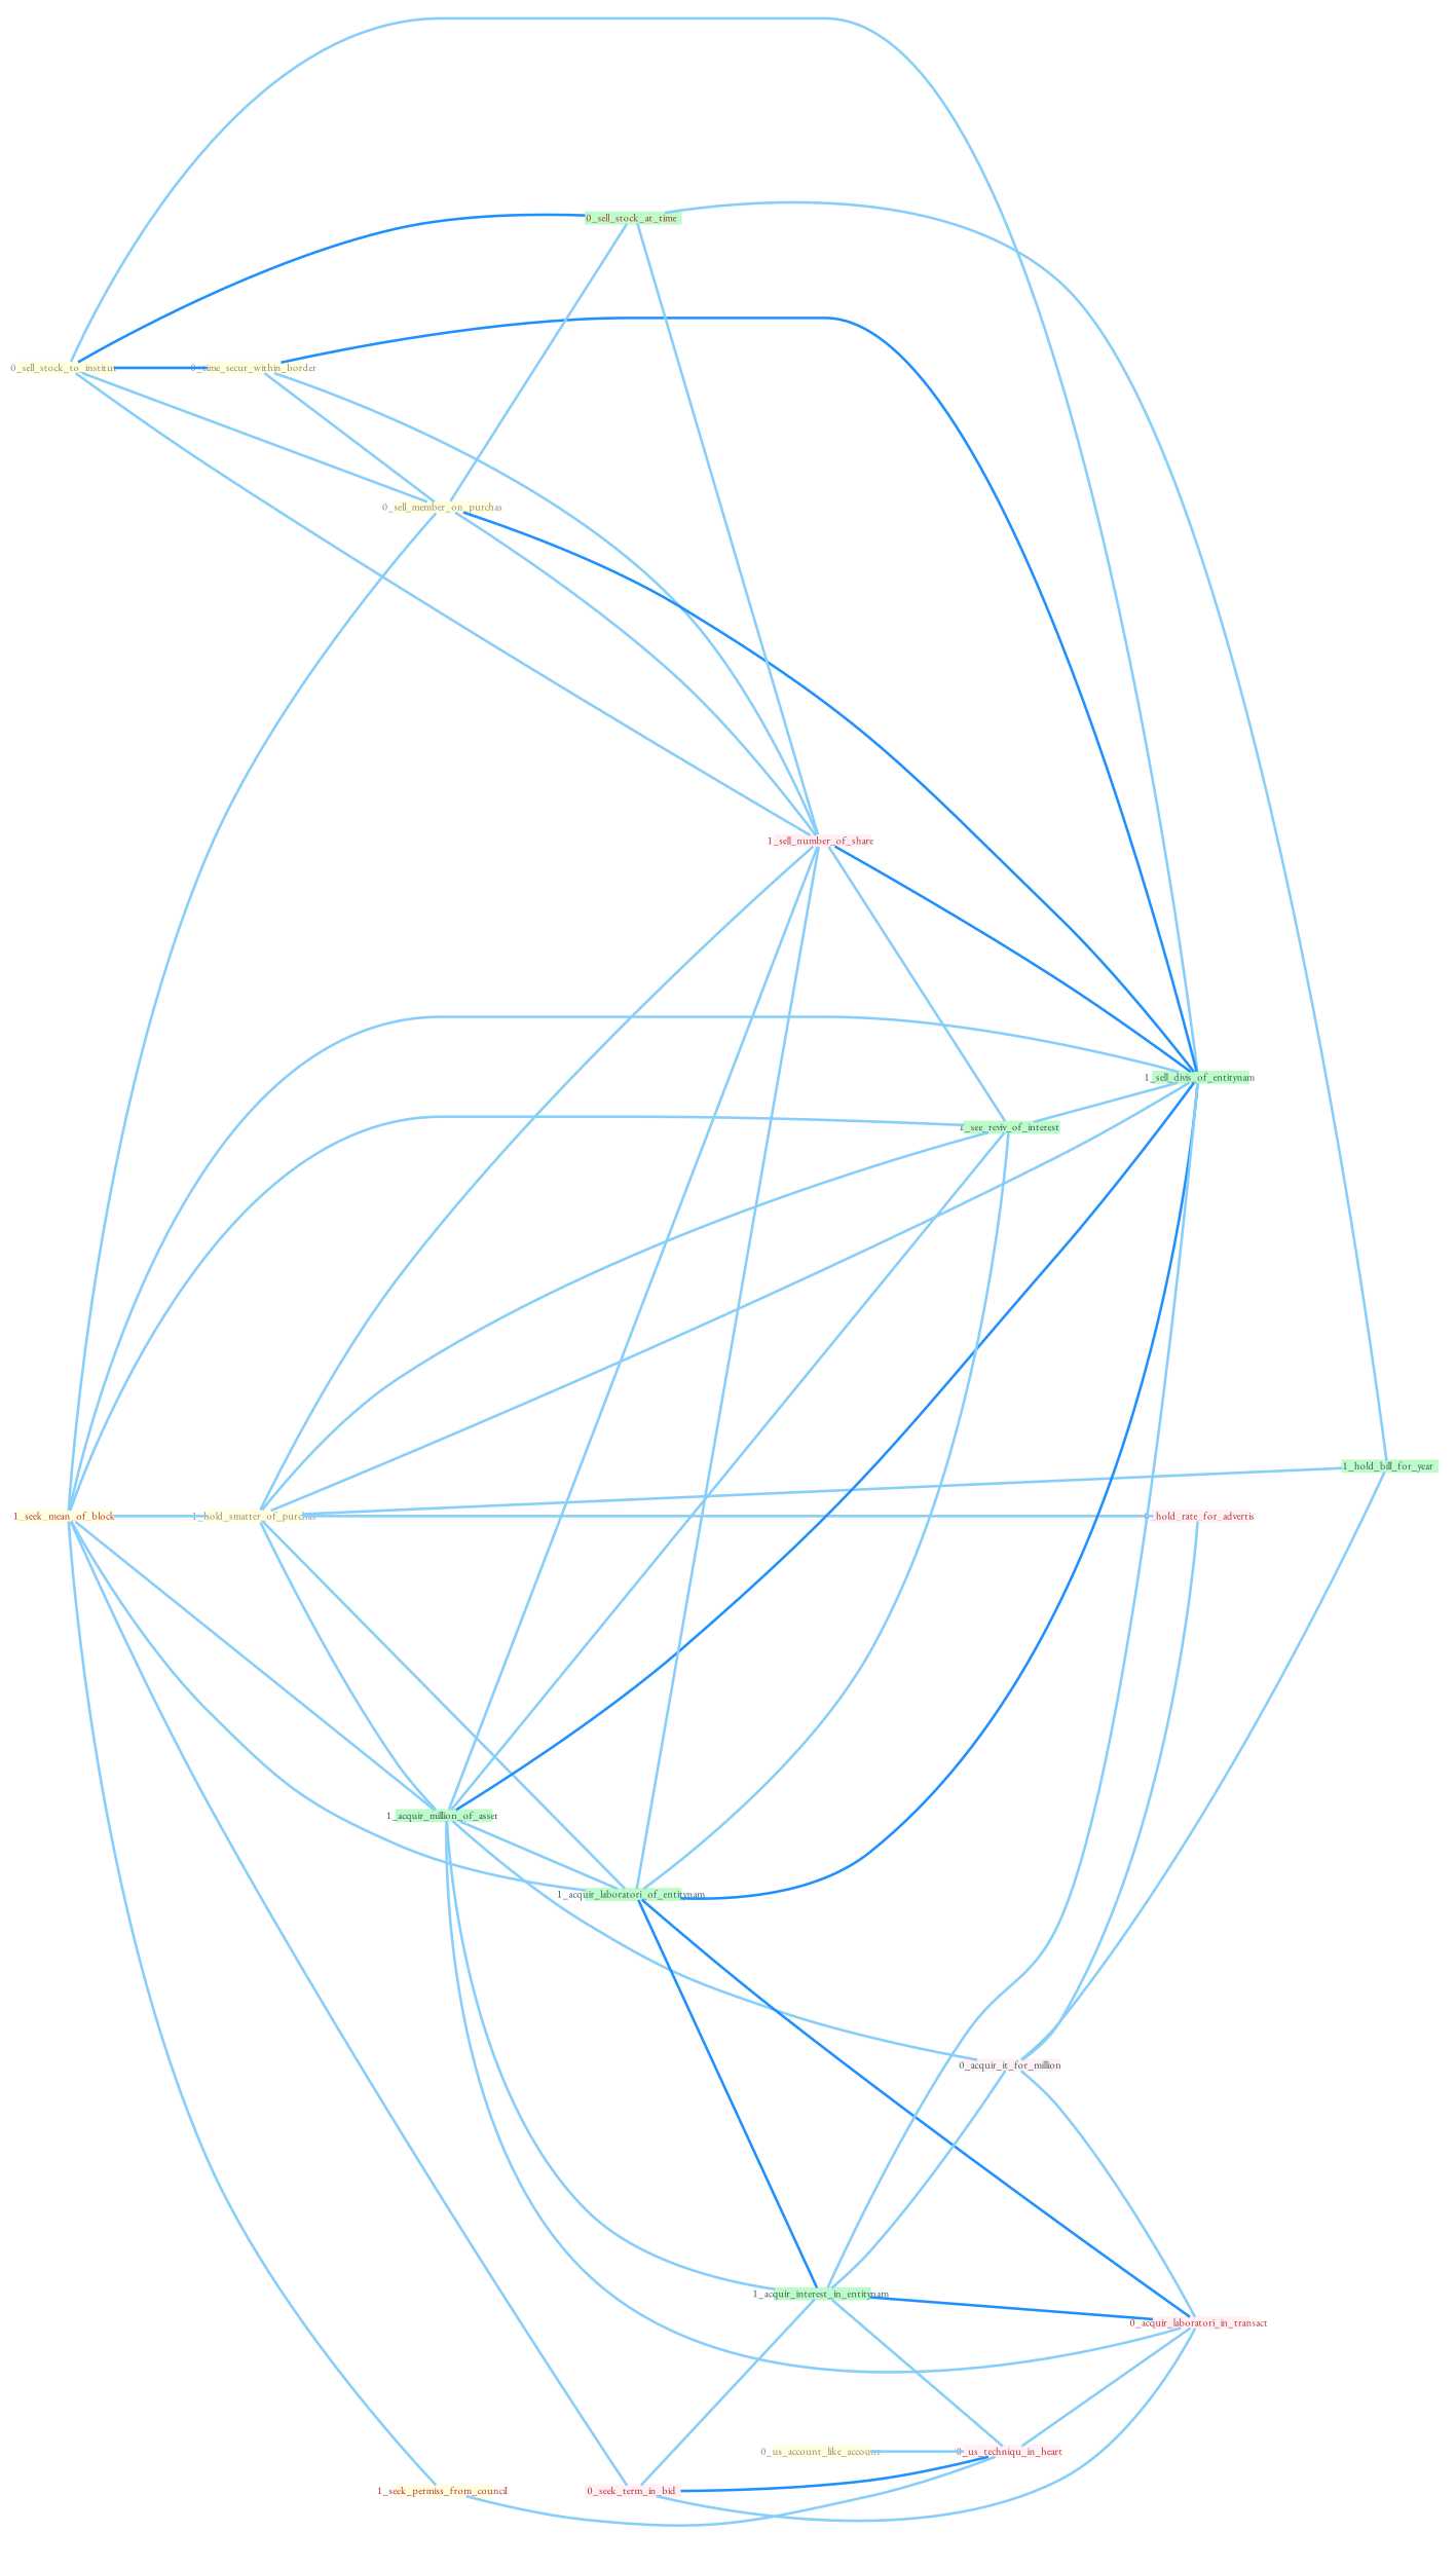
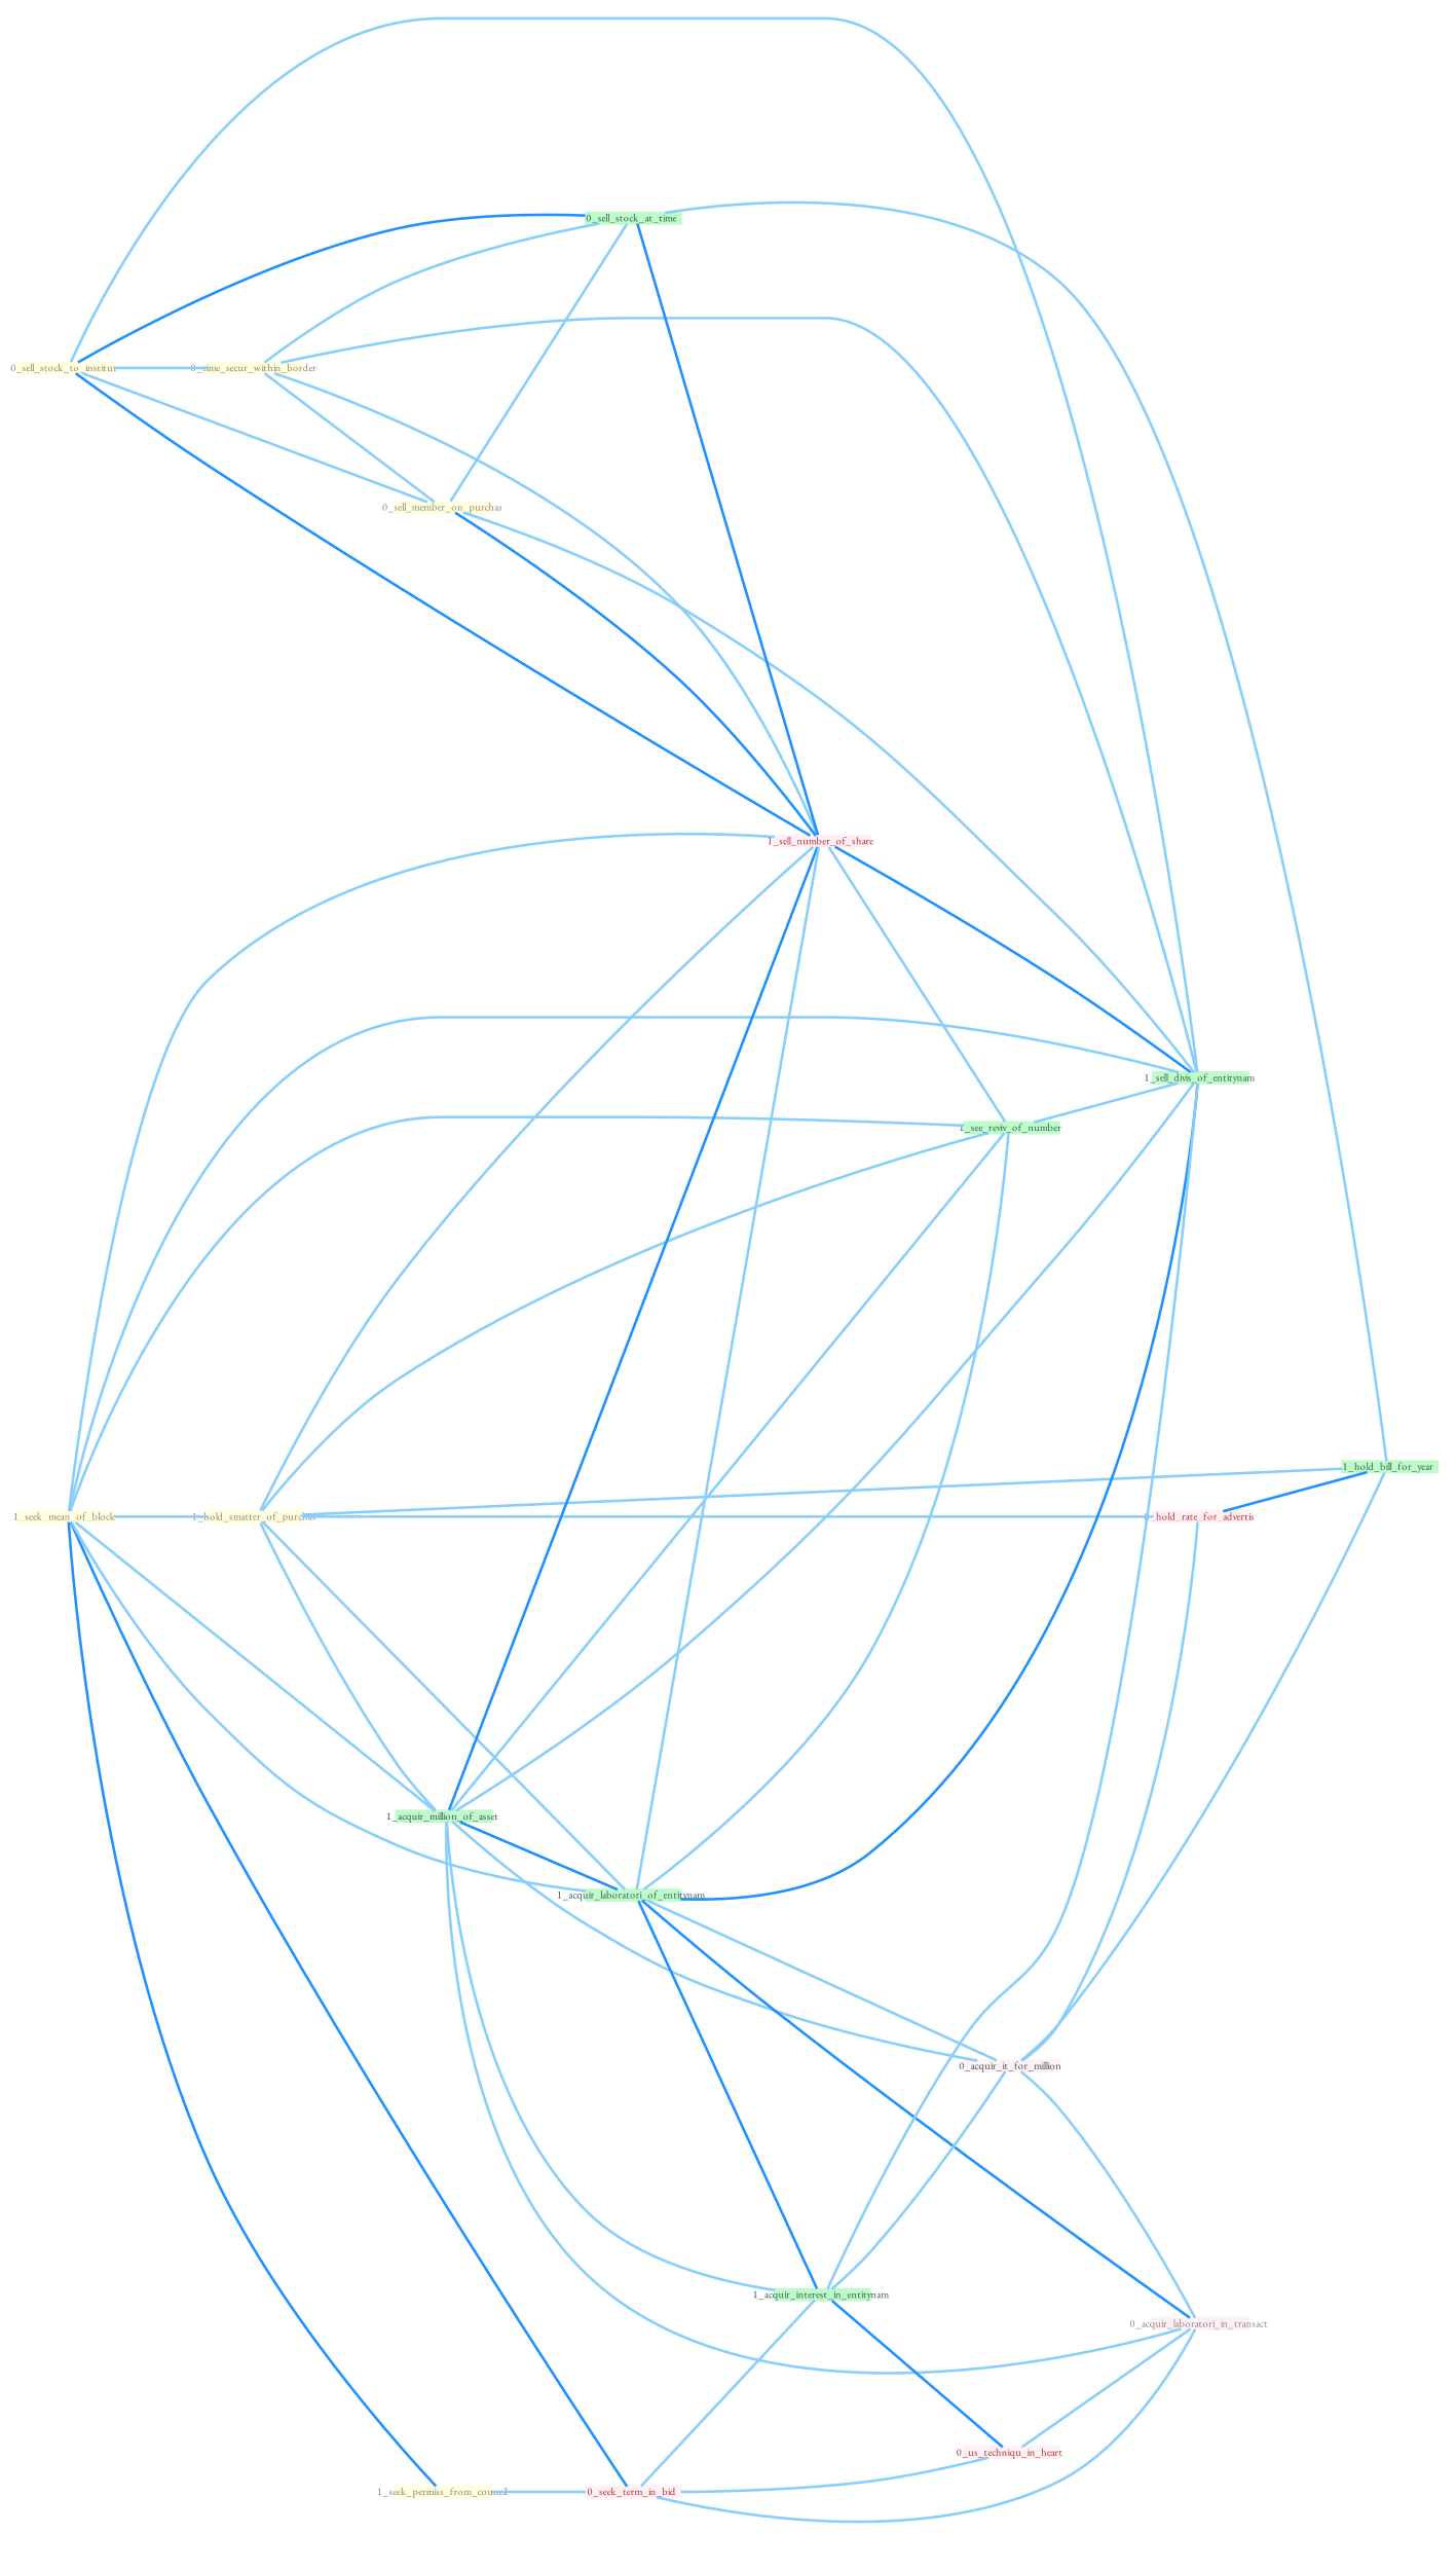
  graph {
    fontname="EB Garamond"
    rankdir=LR
    node [color="#ffffe0" fixedsize=true fontcolor="#2f4f4f" fontname="EB Garamond" fontsize=4 shape=polygon style=filled]
    edge [color="#87cefa" fontname="EB Garamond" w=1]
-   "1_seek_mean_of_block " [fontcolor="#b22222" height=.06 width=.5]
+   "1_seek_mean_of_block " [fontcolor="#8b7d6b" height=.06 width=.5]
    "0_sell_stock_to_institut " [fontcolor="#8b7d6b" height=.06 width=.5]
    n3 [fontcolor="#8b7d6b" height=.06 label="0_time_secur_within_border" width=.5]
-   "0_us_account_like_account " [fontcolor="#8b7d6b" height=.06 width=.5]
    "0_sell_member_on_purchas " [fontcolor="#8b7d6b" height=.06 width=.5]
    n6 [fontcolor="#8b7d6b" height=.06 label="1_hold_smatter_of_purchas" width=.5]
-   "1_seek_permiss_from_council " [fontcolor="#b22222" height=.06 width=.5]
+   "1_seek_permiss_from_council " [fontcolor="#8b7d6b" height=.06 width=.5]
    "0_seek_term_in_bid " [color="#fff0f5" fontcolor="#b22222" height=.06 width=.5]
    "0_us_techniqu_in_heart " [color="#fff0f5" fontcolor="#b22222" height=.06 width=.5]
    "0_acquir_it_for_million " [color="#fff0f5" height=.06 width=.5]
    "0_hold_rate_for_advertis " [color="#fff0f5" fontcolor="#b22222" height=.06 width=.5]
-   "0_acquir_laboratori_in_transact " [color="#fff0f5" fontcolor="#b22222" height=.06 width=.5]
+   "0_acquir_laboratori_in_transact " [color="#fff0f5" fontcolor="#8b7d6b" height=.06 width=.5]
    "1_sell_number_of_share " [color="#fff0f5" fontcolor="#b22222" height=.06 width=.5]
    "1_acquir_million_of_asset " [color="#BDFCC9" height=.06 width=.5]
    "1_acquir_laboratori_of_entitynam " [color="#BDFCC9" height=.06 width=.5]
-   "1_see_reviv_of_interest " [color="#BDFCC9" height=.06 width=.5]
+   "1_see_reviv_of_interest " [color="#BDFCC9" height=.06 width=.5 label="1_see_reviv_of_number"]
    "1_sell_divis_of_entitynam " [color="#BDFCC9" height=.06 width=.5]
-   "0_sell_stock_at_time " [color="#BDFCC9" fontcolor="#b22222" height=.06 width=.5]
+   "0_sell_stock_at_time " [color="#BDFCC9" height=.06 width=.5]
    "1_hold_bill_for_year " [color="#BDFCC9" height=.06 width=.5]
    "1_acquir_interest_in_entitynam " [color="#BDFCC9" height=.06 width=.5]
    subgraph sub_1 {
      "1_seek_mean_of_block "
      "0_sell_stock_to_institut "
      n3
-     "0_us_account_like_account "
      "0_sell_member_on_purchas "
      n6
      "1_seek_permiss_from_council "
    }
    subgraph sub_2 {
      "0_seek_term_in_bid "
      "0_us_techniqu_in_heart "
      "0_acquir_it_for_million "
      "0_hold_rate_for_advertis "
      "0_acquir_laboratori_in_transact "
      "1_sell_number_of_share "
    }
    "1_seek_mean_of_block " -- n6
-   "1_seek_mean_of_block " -- "1_seek_permiss_from_council "
-   "1_seek_mean_of_block " -- "0_seek_term_in_bid "
-   "1_seek_mean_of_block " -- "0_sell_member_on_purchas "
+   "1_seek_mean_of_block " -- "1_seek_permiss_from_council " [color="#1e90ff"]
+   "1_seek_mean_of_block " -- "0_seek_term_in_bid " [color="#1e90ff"]
+   "1_seek_mean_of_block " -- "1_sell_number_of_share "
    "1_seek_mean_of_block " -- "1_acquir_million_of_asset "
    "1_seek_mean_of_block " -- "1_acquir_laboratori_of_entitynam "
    "1_seek_mean_of_block " -- "1_see_reviv_of_interest "
    "1_seek_mean_of_block " -- "1_sell_divis_of_entitynam "
-   "0_sell_stock_to_institut " -- n3 [color="#1e90ff"]
+   "0_sell_stock_to_institut " -- n3
    "0_sell_stock_to_institut " -- "0_sell_member_on_purchas "
-   "0_sell_stock_to_institut " -- "1_sell_number_of_share "
+   "0_sell_stock_to_institut " -- "1_sell_number_of_share " [color="#1e90ff"]
    "0_sell_stock_to_institut " -- "1_sell_divis_of_entitynam "
    "0_sell_stock_to_institut " -- "0_sell_stock_at_time " [color="#1e90ff" w=2]
    n3 -- "0_sell_member_on_purchas "
    n3 -- "1_sell_number_of_share "
-   n3 -- "1_sell_divis_of_entitynam " [color="#1e90ff"]
-   "0_us_account_like_account " -- "0_us_techniqu_in_heart "
-   "0_sell_member_on_purchas " -- "1_sell_number_of_share "
-   "0_sell_member_on_purchas " -- "1_sell_divis_of_entitynam " [color="#1e90ff"]
+   n3 -- "1_sell_divis_of_entitynam "
+   n3 -- "0_sell_stock_at_time "
+   "0_sell_member_on_purchas " -- "1_sell_number_of_share " [color="#1e90ff"]
+   "0_sell_member_on_purchas " -- "1_sell_divis_of_entitynam "
    "0_sell_member_on_purchas " -- "0_sell_stock_at_time "
    n6 -- "0_hold_rate_for_advertis "
    n6 -- "1_sell_number_of_share "
    n6 -- "1_acquir_million_of_asset "
    n6 -- "1_acquir_laboratori_of_entitynam "
    n6 -- "1_see_reviv_of_interest "
-   n6 -- "1_sell_divis_of_entitynam "
    n6 -- "1_hold_bill_for_year "
-   "1_seek_permiss_from_council " -- "0_us_techniqu_in_heart "
-   "0_seek_term_in_bid " -- "0_us_techniqu_in_heart " [color="#1e90ff"]
+   "1_seek_permiss_from_council " -- "0_seek_term_in_bid "
+   "0_seek_term_in_bid " -- "0_us_techniqu_in_heart "
    "0_seek_term_in_bid " -- "0_acquir_laboratori_in_transact "
    "0_seek_term_in_bid " -- "1_acquir_interest_in_entitynam "
    "0_us_techniqu_in_heart " -- "0_acquir_laboratori_in_transact "
    "0_acquir_it_for_million " -- "0_hold_rate_for_advertis "
    "0_acquir_it_for_million " -- "0_acquir_laboratori_in_transact "
    "0_acquir_it_for_million " -- "1_hold_bill_for_year "
+   "0_hold_rate_for_advertis " -- "1_hold_bill_for_year " [color="#1e90ff" w=2]
    "1_sell_number_of_share " -- "1_see_reviv_of_interest "
    "1_sell_number_of_share " -- "1_sell_divis_of_entitynam " [color="#1e90ff" w=2]
    "1_acquir_million_of_asset " -- "0_acquir_it_for_million "
    "1_acquir_million_of_asset " -- "0_acquir_laboratori_in_transact "
-   "1_acquir_million_of_asset " -- "1_sell_number_of_share "
-   "1_acquir_million_of_asset " -- "1_acquir_laboratori_of_entitynam " [w=2]
+   "1_acquir_million_of_asset " -- "1_sell_number_of_share " [color="#1e90ff"]
+   "1_acquir_million_of_asset " -- "1_acquir_laboratori_of_entitynam " [color="#1e90ff" w=2]
    "1_acquir_million_of_asset " -- "1_see_reviv_of_interest "
-   "1_acquir_million_of_asset " -- "1_sell_divis_of_entitynam " [color="#1e90ff"]
+   "1_acquir_million_of_asset " -- "1_sell_divis_of_entitynam "
    "1_acquir_million_of_asset " -- "1_acquir_interest_in_entitynam "
+   "1_acquir_laboratori_of_entitynam " -- "0_acquir_it_for_million "
    "1_acquir_laboratori_of_entitynam " -- "0_acquir_laboratori_in_transact " [color="#1e90ff" w=2]
    "1_acquir_laboratori_of_entitynam " -- "1_sell_number_of_share "
    "1_acquir_laboratori_of_entitynam " -- "1_see_reviv_of_interest "
    "1_acquir_laboratori_of_entitynam " -- "1_sell_divis_of_entitynam " [color="#1e90ff" w=2]
    "1_acquir_laboratori_of_entitynam " -- "1_acquir_interest_in_entitynam " [color="#1e90ff" w=2]
    "1_see_reviv_of_interest " -- "1_sell_divis_of_entitynam "
-   "0_sell_stock_at_time " -- "1_sell_number_of_share "
+   "0_sell_stock_at_time " -- "1_sell_number_of_share " [color="#1e90ff"]
    "0_sell_stock_at_time " -- "1_hold_bill_for_year "
-   "1_acquir_interest_in_entitynam " -- "0_us_techniqu_in_heart "
+   "1_acquir_interest_in_entitynam " -- "0_us_techniqu_in_heart " [color="#1e90ff"]
    "1_acquir_interest_in_entitynam " -- "0_acquir_it_for_million "
-   "1_acquir_interest_in_entitynam " -- "0_acquir_laboratori_in_transact " [color="#1e90ff" w=2]
    "1_acquir_interest_in_entitynam " -- "1_sell_divis_of_entitynam "
  }
